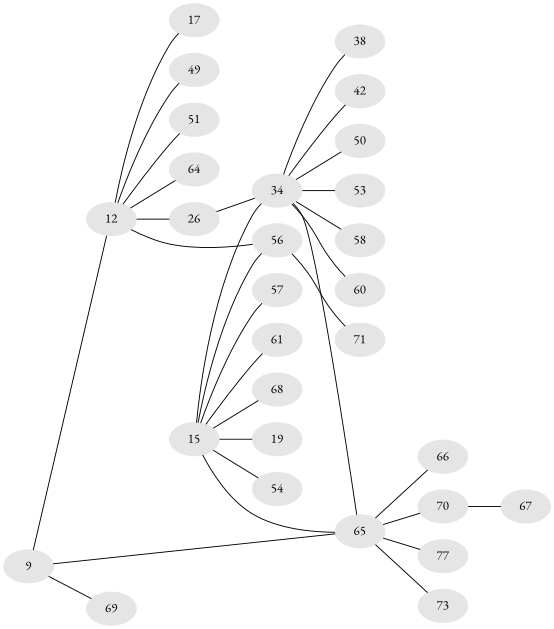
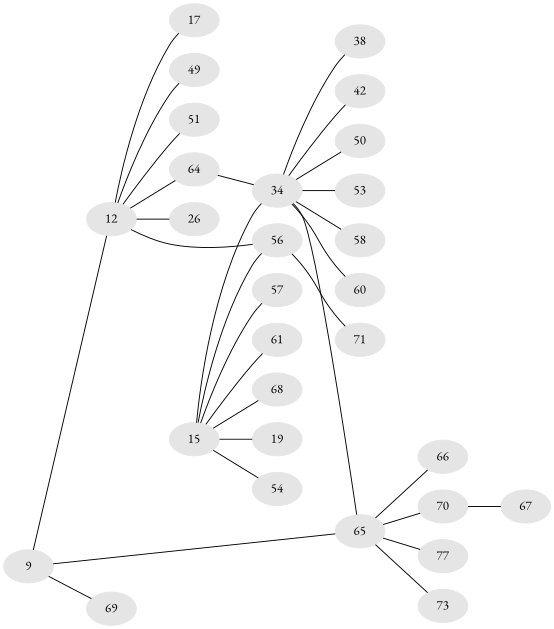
  graph {
    fontname="EB Garamond"
    rankdir=LR
    node [color=gray90 fontname="EB Garamond" style=filled]
    edge [fontname="EB Garamond"]
    12 [super="+2"]
    17
    49
    51
    56 [super="+55"]
    64 [super="+46+59"]
    26 [super="+24"]
    9
    65 [super="+63+32+35"]
    69 [super="+41"]
    66 [super="+45"]
    70 [super="+44"]
    n13 [label=77 super="+48+52"]
    73
    34 [super="+28+14+21+16"]
    38
    42
    50 [super="+43"]
    53
    58 [super="+36"]
    60
    71
    15 [super="+5"]
    19
    54
    57
    61
    68
    67
    12 -- 17
    12 -- 49
    12 -- 51
    12 -- 56 [weight=2]
    12 -- 64
    12 -- 26 [weight=4]
    56 -- 71
-   26 -- 34
+   64 -- 34
    9 -- 12 [weight=2]
    9 -- 65 [weight=2]
    9 -- 69
    65 -- 66
    65 -- 70
    65 -- n13
    65 -- 73
    70 -- 67
    34 -- 65 [weight=2]
    34 -- 38
    34 -- 42
    34 -- 50
    34 -- 53
    34 -- 58
    34 -- 60
    15 -- 56
-   15 -- 65 [weight=3]
    15 -- 34 [weight=2]
    15 -- 19 [weight=2]
    15 -- 54 [weight=2]
    15 -- 57
    15 -- 61
    15 -- 68
  }
